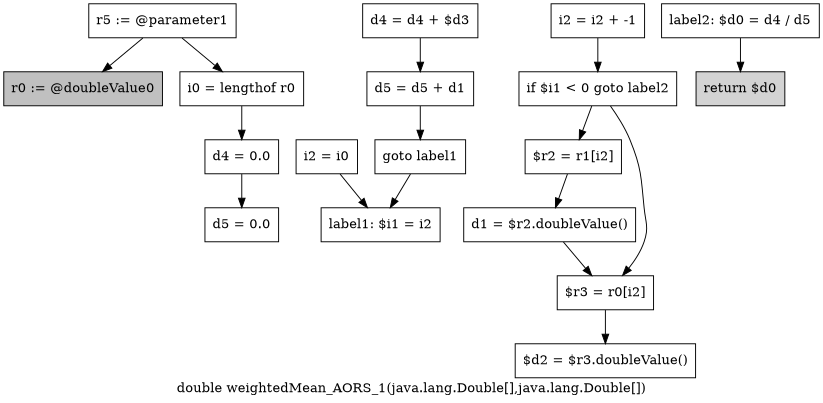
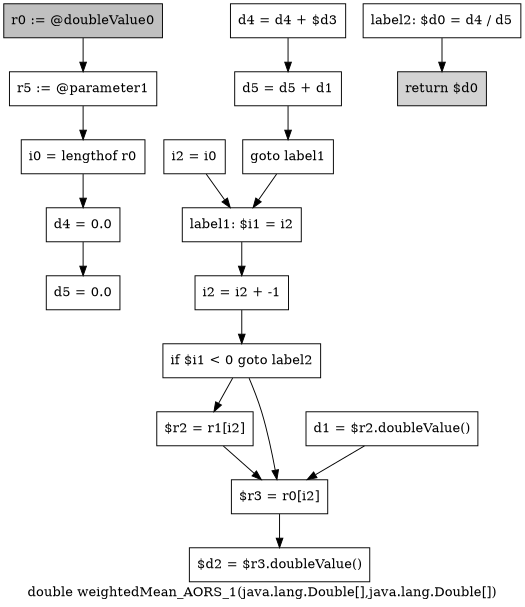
  digraph {
    label="double weightedMean_AORS_1(java.lang.Double[],java.lang.Double[])"
    node [shape=box]
    n1 [fillcolor=gray label="r0 := @doubleValue0" style=filled]
    n2 [label="r5 := @parameter1"]
    n3 [label="i0 = lengthof r0"]
    n4 [label="d4 = 0.0"]
    n5 [label="d5 = 0.0"]
    n6 [label="i2 = i0"]
    n7 [label="label1: $i1 = i2"]
    n8 [label="i2 = i2 + -1"]
    n9 [label="if $i1 < 0 goto label2"]
    n10 [label="$r2 = r1[i2]"]
    n11 [label="$r3 = r0[i2]"]
    n12 [label="d1 = $r2.doubleValue()"]
    n13 [label="label2: $d0 = d4 / d5"]
    n14 [fillcolor=lightgray label="return $d0" style=filled]
    n15 [label="$d2 = $r3.doubleValue()"]
    n16 [label="d4 = d4 + $d3"]
    n17 [label="d5 = d5 + d1"]
    n18 [label="goto label1"]
-   n2 -> n1
+   n1 -> n2
    n2 -> n3
    n3 -> n4
    n4 -> n5
    n6 -> n7
+   n7 -> n8
    n8 -> n9
    n9 -> n10
    n9 -> n11
-   n10 -> n12
+   n10 -> n11
    n11 -> n15
    n12 -> n11
    n13 -> n14
    n16 -> n17
    n17 -> n18
    n18 -> n7
  }
